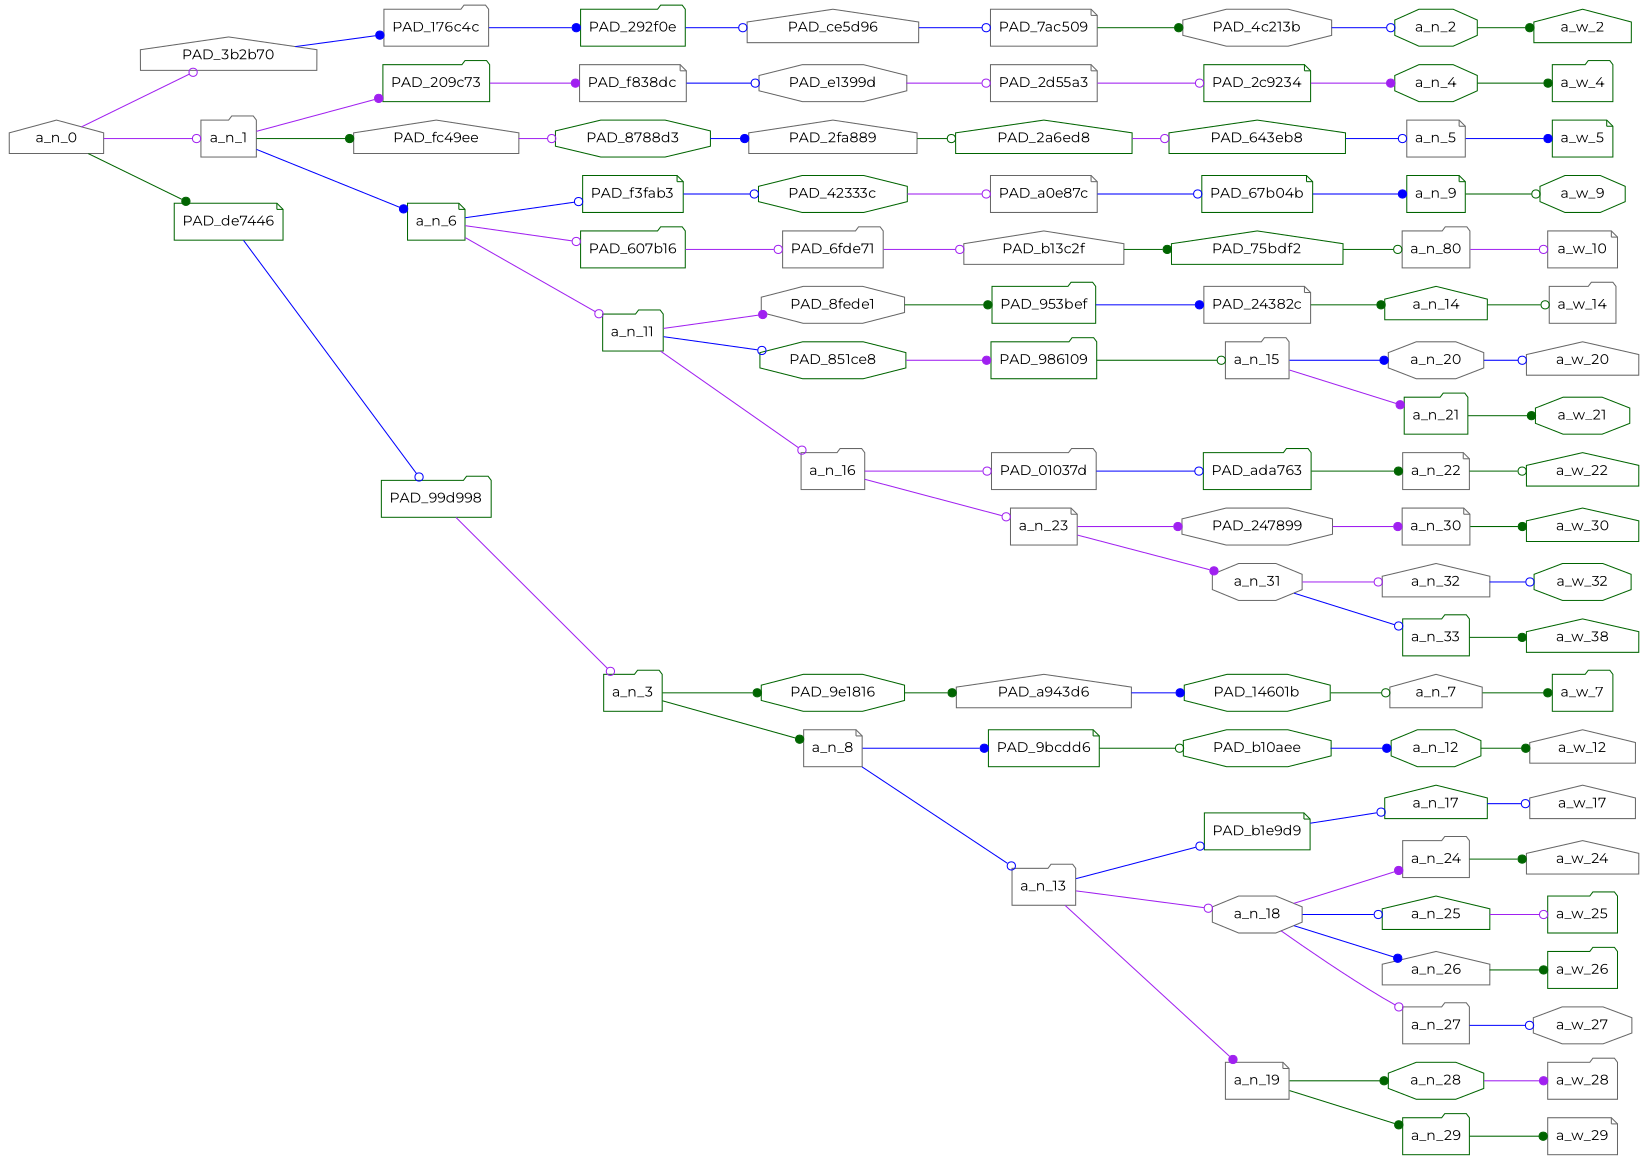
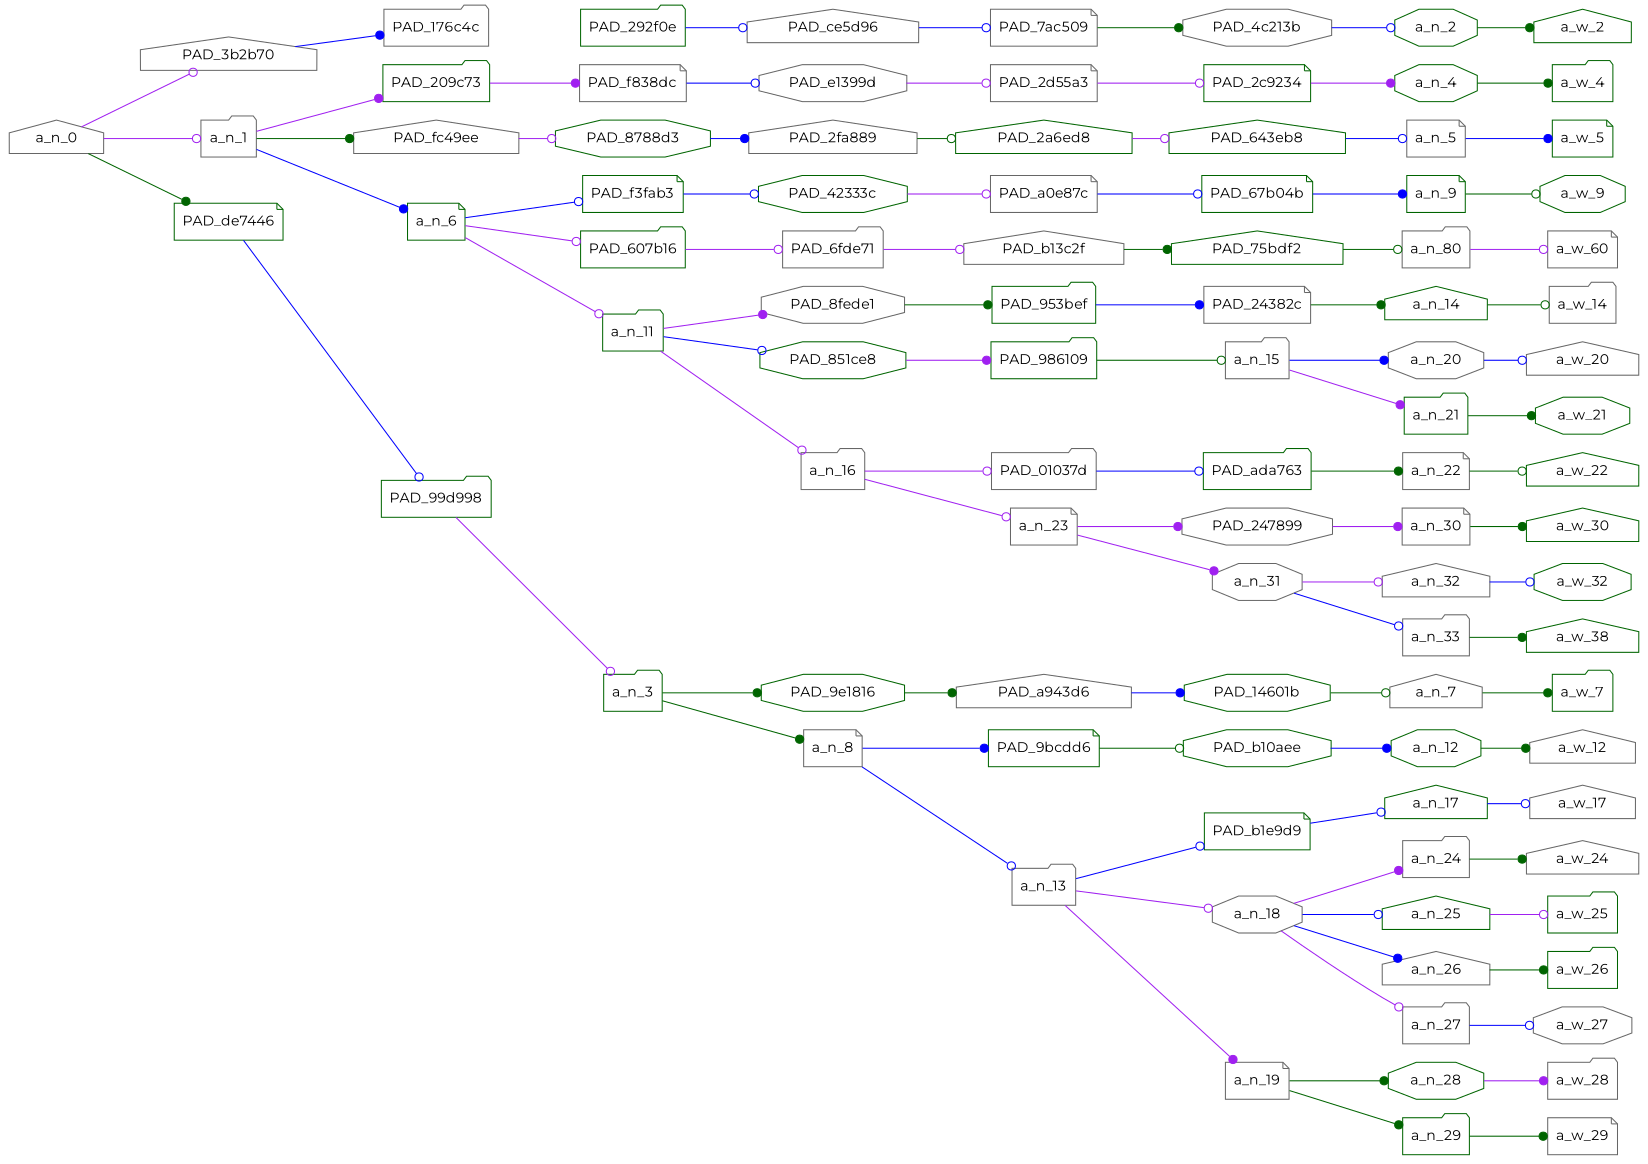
  strict digraph {
    fontname=Montserrat
    rankdir=LR
    node [color=darkgreen div_dir=1 fontname=Montserrat index=0 level=1 shape=folder text_span="[11]" value=0.02709874]
    edge [arrowhead=odot color=purple fontname=Montserrat]
    a_n_0 [color=gray40 level=8 shape=house text_span="[0, 1, 2, 3, 4, 5, 6, 7, 8, 9, 10, 11, 12, 13, 14, 15, 16, 17, 18, 19, 20]" value=1.00000001]
    PAD_3b2b70 [color=gray40 index=1 level=7 shape=house]
    a_n_1 [color=gray40 level=7 text_span="[0, 1, 2, 3, 4, 5, 6, 7, 8, 9, 10]" value=0.54084050]
    PAD_de7446 [index=2 level=7 shape=note text_span="[12, 13, 14, 15, 16, 17, 18, 19, 20]" value=0.43087499]
    PAD_176c4c [color=gray40 index=3 level=6]
    PAD_209c73 [level=6 text_span="[0]" value=0.06010656]
    PAD_fc49ee [color=gray40 index=1 level=6 shape=house text_span="[1]" value=0.04012882]
    a_n_6 [index=2 level=6 shape=note text_span="[2, 3, 4, 5, 6, 7, 8, 9, 10]" value=0.43962473]
    PAD_99d998 [index=4 level=6 text_span="[12, 13, 14, 15, 16, 17, 18, 19, 20]" value=0.43087499]
    PAD_292f0e [index=5 level=5]
    PAD_f838dc [color=gray40 level=5 shape=note text_span="[0]" value=0.06010656]
    PAD_8788d3 [index=1 level=5 shape=octagon text_span="[1]" value=0.04012882]
    PAD_f3fab3 [index=2 level=5 shape=note text_span="[2]" value=0.03634812]
    PAD_607b16 [index=3 level=5 text_span="[3]" value=0.03295817]
    a_n_11 [index=4 level=5 text_span="[4, 5, 6, 7, 8, 9, 10]" value=0.36942240]
    a_n_3 [index=6 level=5 text_span="[12, 13, 14, 15, 16, 17, 18, 19, 20]" value=0.43087499]
    PAD_ce5d96 [color=gray40 index=7 level=4 shape=house]
    PAD_7ac509 [color=gray40 index=8 level=3 shape=note]
    PAD_4c213b [color=gray40 index=9 level=2 shape=octagon]
    a_n_2 [index=11 shape=octagon]
    a_w_2 [div_dir=0 index=11 level=0 shape=house value=but]
    PAD_e1399d [color=gray40 level=4 shape=octagon text_span="[0]" value=0.06010656]
    PAD_2fa889 [color=gray40 index=1 level=4 shape=house text_span="[1]" value=0.04012882]
    PAD_42333c [index=2 level=4 shape=octagon text_span="[2]" value=0.03634812]
    PAD_6fde71 [color=gray40 index=3 level=4 text_span="[3]" value=0.03295817]
    PAD_8fede1 [color=gray40 index=4 level=4 shape=octagon text_span="[4]" value=0.03068250]
    PAD_851ce8 [index=5 level=4 shape=octagon text_span="[5, 6]" value=0.14817784]
    a_n_16 [color=gray40 index=6 level=4 text_span="[7, 8, 9, 10]" value=0.18963357]
    PAD_2d55a3 [color=gray40 level=3 shape=note text_span="[0]" value=0.06010656]
    PAD_2c9234 [level=2 shape=note text_span="[0]" value=0.06010656]
    a_n_4 [shape=octagon text_span="[0]" value=0.06010656]
    a_w_4 [div_dir=0 level=0 text_span="[0]" value=well]
    PAD_2a6ed8 [index=1 level=3 shape=house text_span="[1]" value=0.04012882]
    PAD_643eb8 [index=1 level=2 shape=house text_span="[1]" value=0.04012882]
    a_n_5 [color=gray40 index=1 shape=note text_span="[1]" value=0.04012882]
    a_w_5 [div_dir=0 index=1 level=0 shape=note text_span="[1]" value=ya]
    PAD_a0e87c [color=gray40 index=2 level=3 shape=note text_span="[2]" value=0.03634812]
    PAD_b13c2f [color=gray40 index=3 level=3 shape=house text_span="[3]" value=0.03295817]
    PAD_953bef [index=4 level=3 text_span="[4]" value=0.03068250]
    PAD_986109 [index=5 level=3 text_span="[5, 6]" value=0.14817784]
    PAD_01037d [color=gray40 index=6 level=3 text_span="[7]" value=0.03633941]
    a_n_23 [color=gray40 index=7 level=3 shape=note text_span="[8, 9, 10]" value=0.15273034]
    PAD_67b04b [index=2 level=2 shape=note text_span="[2]" value=0.03634812]
    a_n_9 [index=2 shape=note text_span="[2]" value=0.03634812]
    a_w_9 [div_dir=0 index=2 level=0 shape=octagon text_span="[2]" value=can]
    PAD_75bdf2 [index=3 level=2 shape=house text_span="[3]" value=0.03295817]
    n47 [color=gray40 index=3 label=a_n_80 text_span="[3]" value=0.03295817]
-   a_w_10 [color=gray40 div_dir=0 index=3 level=0 shape=note text_span="[3]" value=not]
+   a_w_10 [color=gray40 div_dir=0 index=3 level=0 shape=note text_span="[3]" value=not label=a_w_60]
    PAD_24382c [color=gray40 index=4 level=2 shape=note text_span="[4]" value=0.03068250]
    a_n_15 [color=gray40 index=5 level=2 text_span="[5, 6]" value=0.14817784]
    PAD_ada763 [index=6 level=2 text_span="[7]" value=0.03633941]
    PAD_247899 [color=gray40 index=7 level=2 shape=octagon text_span="[8]" value=0.02612785]
    a_n_31 [color=gray40 index=8 level=2 shape=octagon text_span="[9, 10]" value=0.12608832]
    a_n_14 [index=4 shape=house text_span="[4]" value=0.03068250]
    a_w_14 [color=gray40 div_dir=0 index=4 level=0 text_span="[4]" value=take]
    a_n_20 [color=gray40 index=5 shape=octagon text_span="[5]" value=0.03725737]
    a_n_21 [index=6 text_span="[6]" value=0.11016317]
    a_w_20 [color=gray40 div_dir=0 index=5 level=0 shape=house text_span="[5]" value=the]
    a_w_21 [div_dir=0 index=6 level=0 shape=octagon text_span="[6]" value=nigger]
    a_n_22 [color=gray40 index=7 shape=note text_span="[7]" value=0.03633941]
    a_n_30 [color=gray40 index=8 shape=note text_span="[8]" value=0.02612785]
    a_n_32 [color=gray40 index=9 shape=house text_span="[9]" value=0.02849998]
-   a_n_33 [index=10 text_span="[10]" value=0.09707074]
+   a_n_33 [color=gray40 index=10 text_span="[10]" value=0.09707074]
    a_w_22 [div_dir=0 index=7 level=0 shape=house text_span="[7]" value=out]
    a_w_30 [div_dir=0 index=8 level=0 shape=house text_span="[8]" value=of]
    a_w_32 [div_dir=0 index=9 level=0 shape=octagon text_span="[9]" value=the1]
    n67 [div_dir=0 index=10 label=a_w_38 level=0 shape=house text_span="[10]" value=nigger1]
    PAD_9e1816 [index=8 level=4 shape=octagon text_span="[12]" value=0.03132946]
    a_n_8 [color=gray40 index=9 level=4 shape=note text_span="[13, 14, 15, 16, 17, 18, 19, 20]" value=0.39885050]
    PAD_a943d6 [color=gray40 index=9 level=3 shape=house text_span="[12]" value=0.03132946]
    PAD_9bcdd6 [index=10 level=3 shape=note text_span="[13]" value=0.02640805]
    a_n_13 [color=gray40 index=11 level=3 text_span="[14, 15, 16, 17, 18, 19, 20]" value=0.37176248]
    PAD_14601b [index=10 level=2 shape=octagon text_span="[12]" value=0.03132946]
    PAD_b10aee [index=11 level=2 shape=octagon text_span="[13]" value=0.02640805]
    PAD_b1e9d9 [index=12 level=2 shape=note text_span="[14]" value=0.02958099]
    a_n_18 [color=gray40 index=13 level=2 shape=octagon text_span="[15, 16, 17, 18]" value=0.26392445]
    a_n_19 [color=gray40 index=14 level=2 shape=note text_span="[19, 20]" value=0.07757103]
    a_n_7 [color=gray40 index=12 shape=house text_span="[12]" value=0.03132946]
    a_w_7 [div_dir=0 index=12 level=0 text_span="[12]" value=you]
    a_n_12 [index=13 shape=octagon text_span="[13]" value=0.02640805]
    a_n_17 [index=14 shape=house text_span="[14]" value=0.02958099]
    a_n_24 [color=gray40 index=15 text_span="[15]" value=0.03014797]
    a_n_25 [index=16 shape=house text_span="[16]" value=0.04348438]
    a_n_26 [color=gray40 div_dir=-1 index=17 shape=house text_span="[17]" value=0.03451631]
    a_n_27 [color=gray40 index=18 text_span="[18]" value=0.15520377]
    a_n_28 [index=19 shape=octagon text_span="[19]" value=0.03095809]
    a_n_29 [index=20 text_span="[20]" value=0.04621674]
    a_w_12 [color=gray40 div_dir=0 index=13 level=0 shape=house text_span="[13]" value=can1]
    a_w_17 [color=gray40 div_dir=0 index=14 level=0 shape=house text_span="[14]" value=leave]
    a_w_24 [color=gray40 div_dir=0 index=15 level=0 shape=house text_span="[15]" value=the2]
    a_w_25 [div_dir=0 index=16 level=0 text_span="[16]" value=black]
    a_w_26 [div_dir=0 index=17 level=0 text_span="[17]" value=greasy]
    a_w_27 [color=gray40 div_dir=0 index=18 level=0 shape=octagon text_span="[18]" value=motherfuckers]
    a_w_28 [color=gray40 div_dir=0 index=19 level=0 text_span="[19]" value=in]
    a_w_29 [color=gray40 div_dir=0 index=20 level=0 shape=note text_span="[20]" value=china]
    a_n_0 -> PAD_3b2b70
    a_n_0 -> a_n_1
    a_n_0 -> PAD_de7446 [arrowhead=dot color=darkgreen]
    PAD_3b2b70 -> PAD_176c4c [arrowhead=dot color=blue]
    a_n_1 -> PAD_209c73 [arrowhead=dot]
    a_n_1 -> PAD_fc49ee [arrowhead=dot color=darkgreen]
    a_n_1 -> a_n_6 [arrowhead=dot color=blue]
    PAD_de7446 -> PAD_99d998 [color=blue]
-   PAD_176c4c -> PAD_292f0e [arrowhead=dot color=blue]
    PAD_209c73 -> PAD_f838dc [arrowhead=dot]
    PAD_fc49ee -> PAD_8788d3
    a_n_6 -> PAD_f3fab3 [color=blue]
    a_n_6 -> PAD_607b16
    a_n_6 -> a_n_11
    PAD_99d998 -> a_n_3
    PAD_292f0e -> PAD_ce5d96 [color=blue]
    PAD_f838dc -> PAD_e1399d [color=blue]
    PAD_8788d3 -> PAD_2fa889 [arrowhead=dot color=blue]
    PAD_f3fab3 -> PAD_42333c [color=blue]
    PAD_607b16 -> PAD_6fde71
    a_n_11 -> PAD_8fede1 [arrowhead=dot]
    a_n_11 -> PAD_851ce8 [color=blue]
    a_n_11 -> a_n_16
    a_n_3 -> PAD_9e1816 [arrowhead=dot color=darkgreen]
    a_n_3 -> a_n_8 [arrowhead=dot color=darkgreen]
    PAD_ce5d96 -> PAD_7ac509 [color=blue]
    PAD_7ac509 -> PAD_4c213b [arrowhead=dot color=darkgreen]
    PAD_4c213b -> a_n_2 [color=blue]
    a_n_2 -> a_w_2 [arrowhead=dot color=darkgreen]
    PAD_e1399d -> PAD_2d55a3
    PAD_2fa889 -> PAD_2a6ed8 [color=darkgreen]
    PAD_42333c -> PAD_a0e87c
    PAD_6fde71 -> PAD_b13c2f
    PAD_8fede1 -> PAD_953bef [arrowhead=dot color=darkgreen]
    PAD_851ce8 -> PAD_986109 [arrowhead=dot]
    a_n_16 -> PAD_01037d
    a_n_16 -> a_n_23
    PAD_2d55a3 -> PAD_2c9234
    PAD_2c9234 -> a_n_4 [arrowhead=dot]
    a_n_4 -> a_w_4 [arrowhead=dot color=darkgreen]
    PAD_2a6ed8 -> PAD_643eb8
    PAD_643eb8 -> a_n_5 [color=blue]
    a_n_5 -> a_w_5 [arrowhead=dot color=blue]
    PAD_a0e87c -> PAD_67b04b [color=blue]
    PAD_b13c2f -> PAD_75bdf2 [arrowhead=dot color=darkgreen]
    PAD_953bef -> PAD_24382c [arrowhead=dot color=blue]
    PAD_986109 -> a_n_15 [color=darkgreen]
    PAD_01037d -> PAD_ada763 [color=blue]
    a_n_23 -> PAD_247899 [arrowhead=dot]
    a_n_23 -> a_n_31 [arrowhead=dot]
    PAD_67b04b -> a_n_9 [arrowhead=dot color=blue]
    a_n_9 -> a_w_9 [color=darkgreen]
    PAD_75bdf2 -> n47 [color=darkgreen]
    n47 -> a_w_10
    PAD_24382c -> a_n_14 [arrowhead=dot color=darkgreen]
    a_n_15 -> a_n_20 [arrowhead=dot color=blue]
    a_n_15 -> a_n_21 [arrowhead=dot]
    PAD_ada763 -> a_n_22 [arrowhead=dot color=darkgreen]
    PAD_247899 -> a_n_30 [arrowhead=dot]
    a_n_31 -> a_n_32
    a_n_31 -> a_n_33 [color=blue]
    a_n_14 -> a_w_14 [color=darkgreen]
    a_n_20 -> a_w_20 [color=blue]
    a_n_21 -> a_w_21 [arrowhead=dot color=darkgreen]
    a_n_22 -> a_w_22 [color=darkgreen]
    a_n_30 -> a_w_30 [arrowhead=dot color=darkgreen]
    a_n_32 -> a_w_32 [color=blue]
    a_n_33 -> n67 [arrowhead=dot color=darkgreen]
    PAD_9e1816 -> PAD_a943d6 [arrowhead=dot color=darkgreen]
    a_n_8 -> PAD_9bcdd6 [arrowhead=dot color=blue]
    a_n_8 -> a_n_13 [color=blue]
    PAD_a943d6 -> PAD_14601b [arrowhead=dot color=blue]
    PAD_9bcdd6 -> PAD_b10aee [color=darkgreen]
    a_n_13 -> PAD_b1e9d9 [color=blue]
    a_n_13 -> a_n_18
    a_n_13 -> a_n_19 [arrowhead=dot]
    PAD_14601b -> a_n_7 [color=darkgreen]
    PAD_b10aee -> a_n_12 [arrowhead=dot color=blue]
    PAD_b1e9d9 -> a_n_17 [color=blue]
    a_n_18 -> a_n_24 [arrowhead=dot]
    a_n_18 -> a_n_25 [color=blue]
    a_n_18 -> a_n_26 [arrowhead=dot color=blue]
    a_n_18 -> a_n_27
    a_n_19 -> a_n_28 [arrowhead=dot color=darkgreen]
    a_n_19 -> a_n_29 [arrowhead=dot color=darkgreen]
    a_n_7 -> a_w_7 [arrowhead=dot color=darkgreen]
    a_n_12 -> a_w_12 [arrowhead=dot color=darkgreen]
    a_n_17 -> a_w_17 [color=blue]
    a_n_24 -> a_w_24 [arrowhead=dot color=darkgreen]
    a_n_25 -> a_w_25
    a_n_26 -> a_w_26 [arrowhead=dot color=darkgreen]
    a_n_27 -> a_w_27 [color=blue]
    a_n_28 -> a_w_28 [arrowhead=dot]
    a_n_29 -> a_w_29 [arrowhead=dot color=darkgreen]
  }
